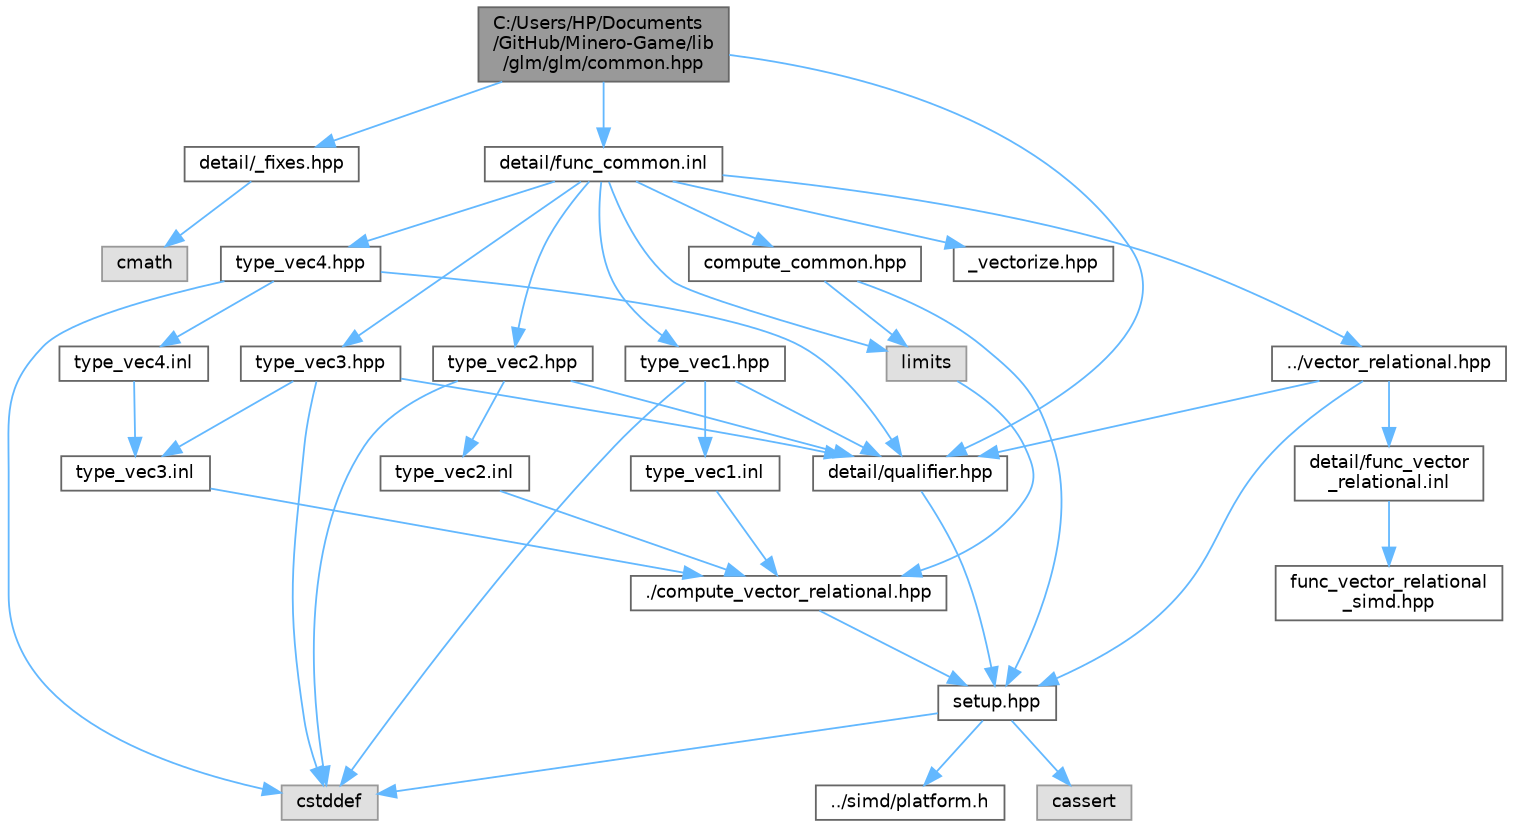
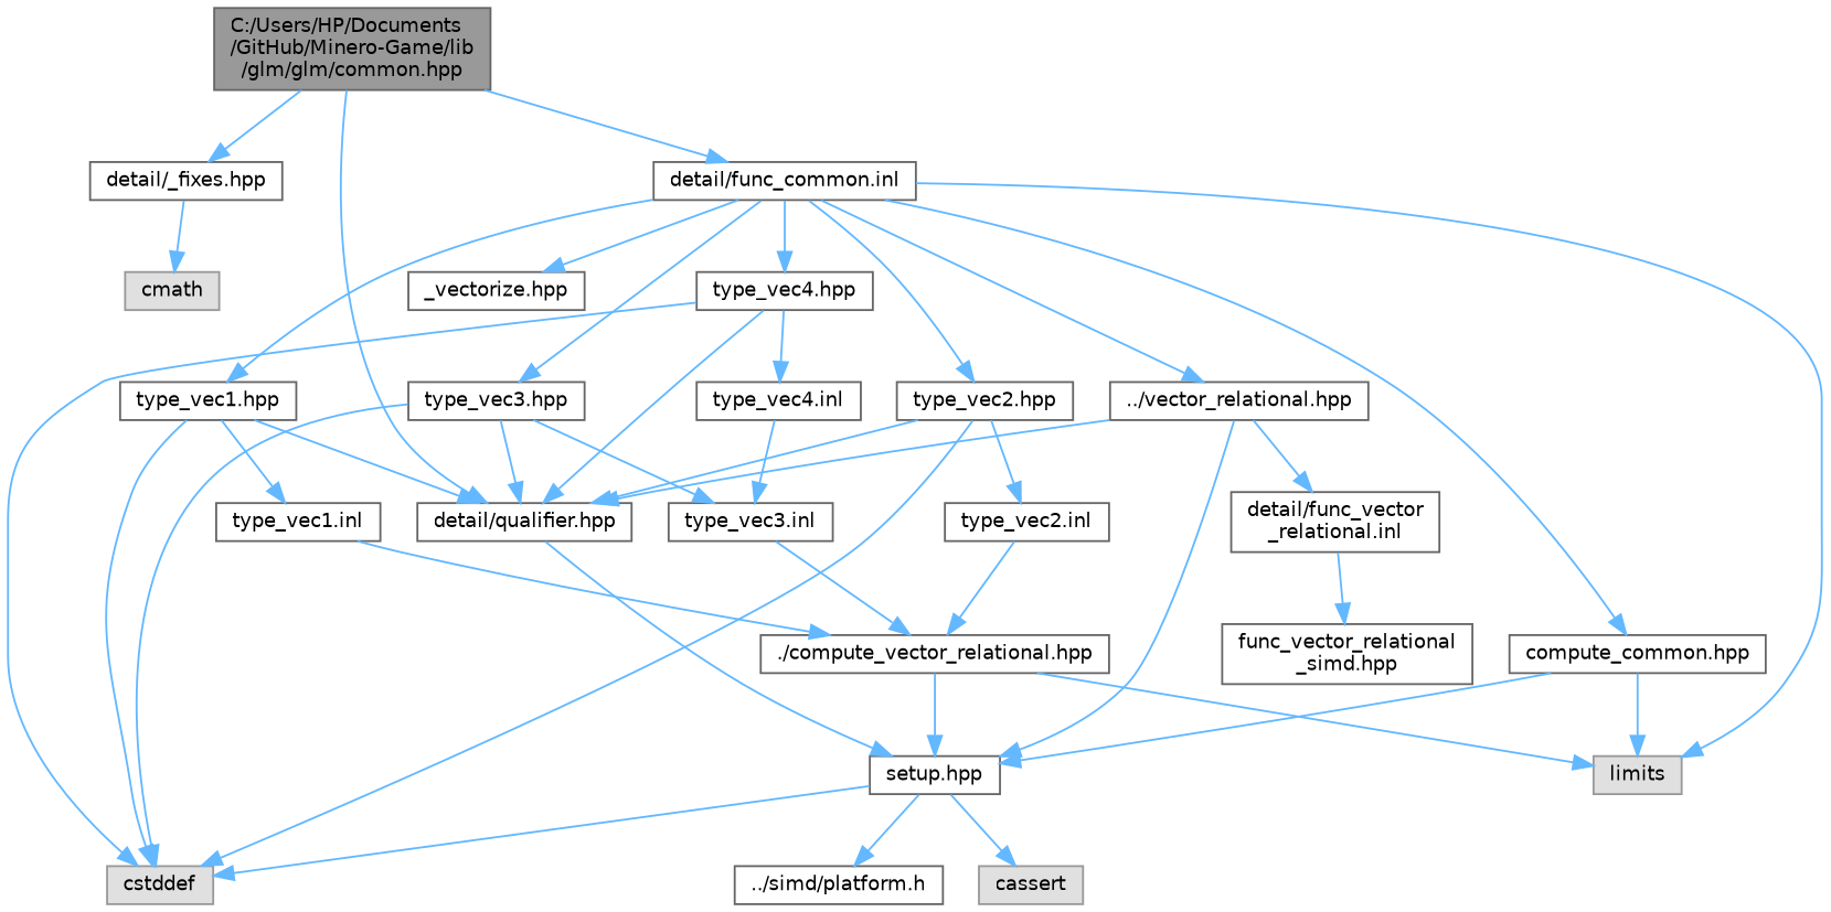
  digraph {
    node [color=grey40 fillcolor=white fontname=Helvetica fontsize=10 shape=box style=filled]
    edge [color=steelblue1 fontname=Helvetica fontsize=10 labelfontname=Helvetica labelfontsize=10 style=solid]
    n1 [color=gray40 fillcolor=grey60 fontcolor=black height=0.2 label="C:/Users/HP/Documents\l/GitHub/Minero-Game/lib\l/glm/glm/common.hpp" width=0.4]
    n2 [height=0.2 label="detail/qualifier.hpp" width=0.4]
    n3 [height=0.2 label="detail/_fixes.hpp" width=0.4]
    n4 [height=0.2 label="detail/func_common.inl" width=0.4]
    n5 [height=0.2 label="setup.hpp" width=0.4]
    n6 [color=grey60 fillcolor="#E0E0E0" height=0.2 label=cmath width=0.4]
    n7 [height=0.2 label="../vector_relational.hpp" width=0.4]
    n8 [height=0.2 label="compute_common.hpp" width=0.4]
    n9 [color=grey60 fillcolor="#E0E0E0" height=0.2 label=limits width=0.4]
    n10 [height=0.2 label="type_vec1.hpp" width=0.4]
    n11 [height=0.2 label="type_vec2.hpp" width=0.4]
    n12 [height=0.2 label="type_vec3.hpp" width=0.4]
    n13 [height=0.2 label="type_vec4.hpp" width=0.4]
    n14 [height=0.2 label="_vectorize.hpp" width=0.4]
    n15 [color=grey60 fillcolor="#E0E0E0" height=0.2 label=cassert width=0.4]
    n16 [color=grey60 fillcolor="#E0E0E0" height=0.2 label=cstddef width=0.4]
    n17 [height=0.2 label="../simd/platform.h" width=0.4]
    n18 [height=0.2 label="detail/func_vector\l_relational.inl" width=0.4]
    n19 [height=0.2 label="type_vec1.inl" width=0.4]
    n20 [height=0.2 label="type_vec2.inl" width=0.4]
    n21 [height=0.2 label="type_vec3.inl" width=0.4]
    n22 [height=0.2 label="type_vec4.inl" width=0.4]
    n23 [height=0.2 label="func_vector_relational\l_simd.hpp" width=0.4]
    n24 [height=0.2 label="./compute_vector_relational.hpp" width=0.4]
    n1 -> n2
    n1 -> n3
    n1 -> n4
    n2 -> n5
    n3 -> n6
    n4 -> n7
    n4 -> n8
    n4 -> n9
    n4 -> n10
    n4 -> n11
    n4 -> n12
    n4 -> n13
    n4 -> n14
    n5 -> n15
    n5 -> n16
    n5 -> n17
    n7 -> n2
    n7 -> n5
    n7 -> n18
    n8 -> n5
    n8 -> n9
    n10 -> n2
    n10 -> n16
    n10 -> n19
    n11 -> n2
    n11 -> n16
    n11 -> n20
    n12 -> n2
    n12 -> n16
    n12 -> n21
    n13 -> n2
    n13 -> n16
    n13 -> n22
    n18 -> n23
    n19 -> n24
    n20 -> n24
    n21 -> n24
    n22 -> n21
    n24 -> n5
-   n9 -> n24
+   n24 -> n9
  }
